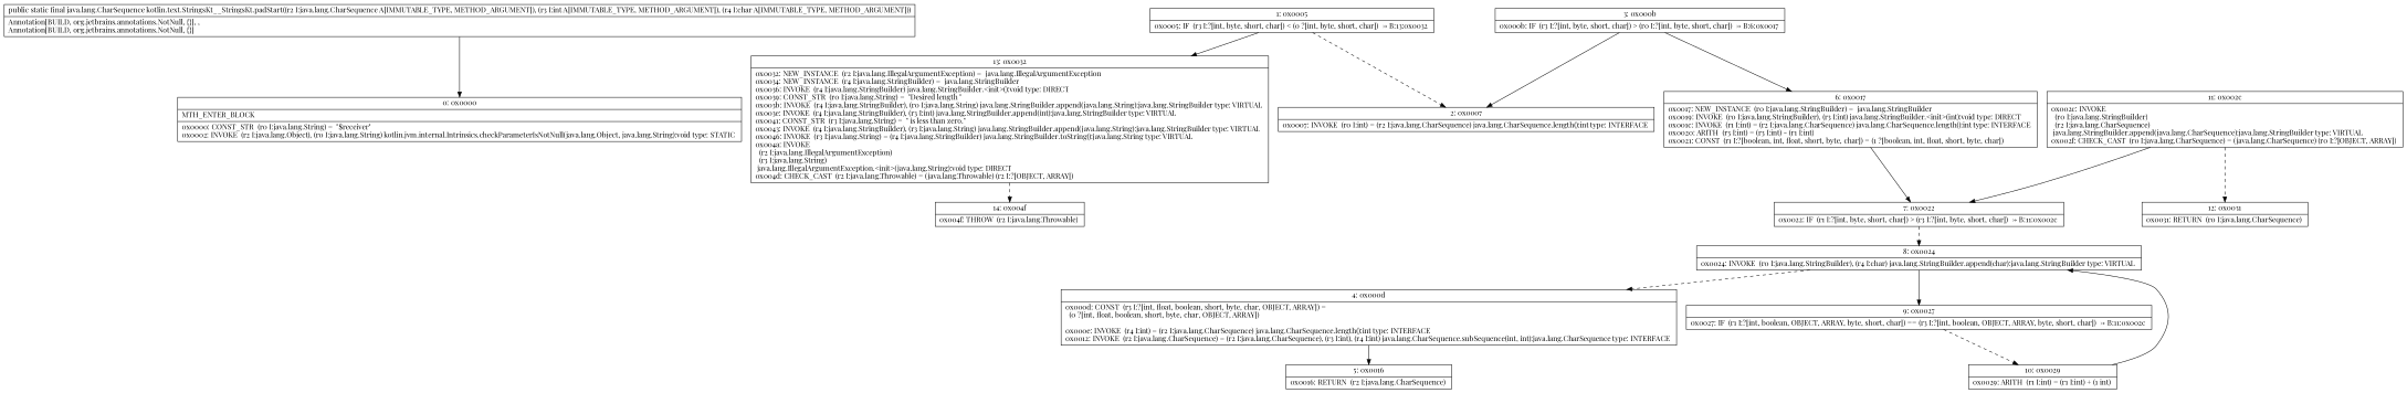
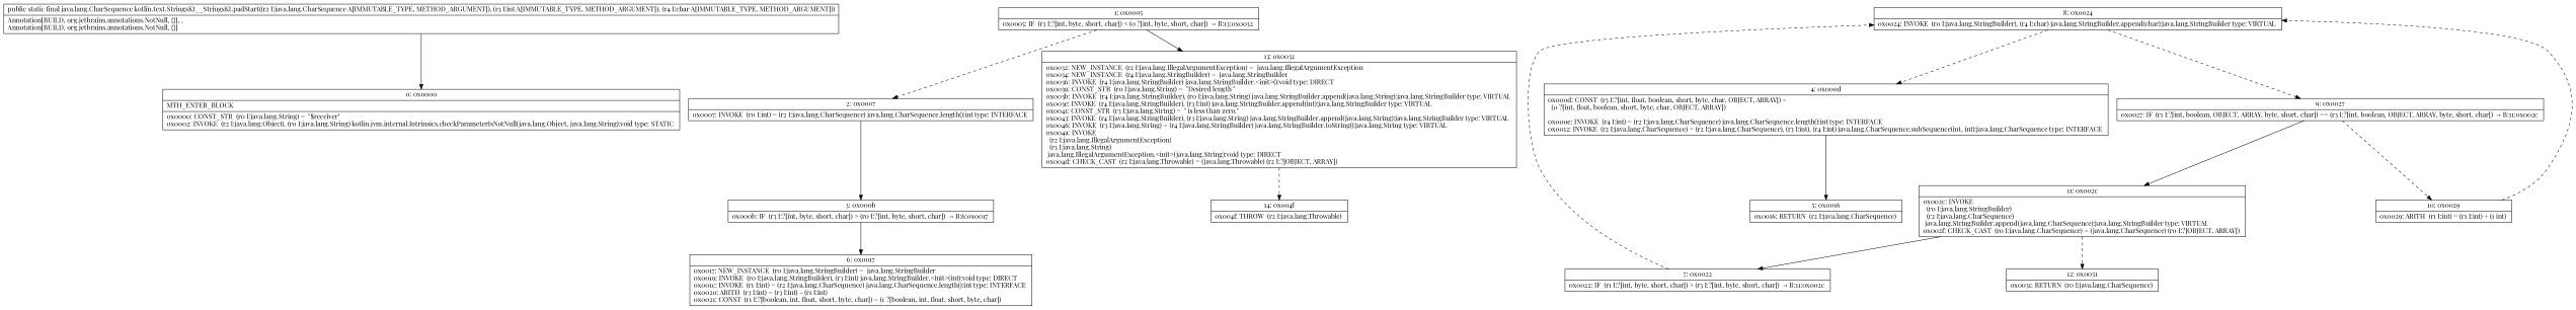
  digraph {
    fontname="Playfair Display"
    node [fontname="Playfair Display" shape=record]
    edge [fontname="Playfair Display"]
    n1 [label="{0\:\ 0x0000|MTH_ENTER_BLOCK\l|0x0000: CONST_STR  (r0 I:java.lang.String) =  \"$receiver\" \l0x0002: INVOKE  (r2 I:java.lang.Object), (r0 I:java.lang.String) kotlin.jvm.internal.Intrinsics.checkParameterIsNotNull(java.lang.Object, java.lang.String):void type: STATIC \l}"]
    n2 [label="{1\:\ 0x0005|0x0005: IF  (r3 I:?[int, byte, short, char]) \< (0 ?[int, byte, short, char])  \-\> B:13:0x0032 \l}"]
    n3 [label="{2\:\ 0x0007|0x0007: INVOKE  (r0 I:int) = (r2 I:java.lang.CharSequence) java.lang.CharSequence.length():int type: INTERFACE \l}"]
    n4 [label="{13\:\ 0x0032|0x0032: NEW_INSTANCE  (r2 I:java.lang.IllegalArgumentException) =  java.lang.IllegalArgumentException \l0x0034: NEW_INSTANCE  (r4 I:java.lang.StringBuilder) =  java.lang.StringBuilder \l0x0036: INVOKE  (r4 I:java.lang.StringBuilder) java.lang.StringBuilder.\<init\>():void type: DIRECT \l0x0039: CONST_STR  (r0 I:java.lang.String) =  \"Desired length \" \l0x003b: INVOKE  (r4 I:java.lang.StringBuilder), (r0 I:java.lang.String) java.lang.StringBuilder.append(java.lang.String):java.lang.StringBuilder type: VIRTUAL \l0x003e: INVOKE  (r4 I:java.lang.StringBuilder), (r3 I:int) java.lang.StringBuilder.append(int):java.lang.StringBuilder type: VIRTUAL \l0x0041: CONST_STR  (r3 I:java.lang.String) =  \" is less than zero.\" \l0x0043: INVOKE  (r4 I:java.lang.StringBuilder), (r3 I:java.lang.String) java.lang.StringBuilder.append(java.lang.String):java.lang.StringBuilder type: VIRTUAL \l0x0046: INVOKE  (r3 I:java.lang.String) = (r4 I:java.lang.StringBuilder) java.lang.StringBuilder.toString():java.lang.String type: VIRTUAL \l0x004a: INVOKE  \l  (r2 I:java.lang.IllegalArgumentException)\l  (r3 I:java.lang.String)\l java.lang.IllegalArgumentException.\<init\>(java.lang.String):void type: DIRECT \l0x004d: CHECK_CAST  (r2 I:java.lang.Throwable) = (java.lang.Throwable) (r2 I:?[OBJECT, ARRAY]) \l}"]
    n5 [label="{3\:\ 0x000b|0x000b: IF  (r3 I:?[int, byte, short, char]) \> (r0 I:?[int, byte, short, char])  \-\> B:6:0x0017 \l}"]
    n6 [label="{14\:\ 0x004f|0x004f: THROW  (r2 I:java.lang.Throwable) \l}"]
    n7 [label="{6\:\ 0x0017|0x0017: NEW_INSTANCE  (r0 I:java.lang.StringBuilder) =  java.lang.StringBuilder \l0x0019: INVOKE  (r0 I:java.lang.StringBuilder), (r3 I:int) java.lang.StringBuilder.\<init\>(int):void type: DIRECT \l0x001c: INVOKE  (r1 I:int) = (r2 I:java.lang.CharSequence) java.lang.CharSequence.length():int type: INTERFACE \l0x0020: ARITH  (r3 I:int) = (r3 I:int) \- (r1 I:int) \l0x0021: CONST  (r1 I:?[boolean, int, float, short, byte, char]) = (1 ?[boolean, int, float, short, byte, char]) \l}"]
    n8 [label="{4\:\ 0x000d|0x000d: CONST  (r3 I:?[int, float, boolean, short, byte, char, OBJECT, ARRAY]) = \l  (0 ?[int, float, boolean, short, byte, char, OBJECT, ARRAY])\l \l0x000e: INVOKE  (r4 I:int) = (r2 I:java.lang.CharSequence) java.lang.CharSequence.length():int type: INTERFACE \l0x0012: INVOKE  (r2 I:java.lang.CharSequence) = (r2 I:java.lang.CharSequence), (r3 I:int), (r4 I:int) java.lang.CharSequence.subSequence(int, int):java.lang.CharSequence type: INTERFACE \l}"]
    n9 [label="{5\:\ 0x0016|0x0016: RETURN  (r2 I:java.lang.CharSequence) \l}"]
    n10 [label="{7\:\ 0x0022|0x0022: IF  (r1 I:?[int, byte, short, char]) \> (r3 I:?[int, byte, short, char])  \-\> B:11:0x002c \l}"]
    n11 [label="{8\:\ 0x0024|0x0024: INVOKE  (r0 I:java.lang.StringBuilder), (r4 I:char) java.lang.StringBuilder.append(char):java.lang.StringBuilder type: VIRTUAL \l}"]
    n12 [label="{9\:\ 0x0027|0x0027: IF  (r1 I:?[int, boolean, OBJECT, ARRAY, byte, short, char]) == (r3 I:?[int, boolean, OBJECT, ARRAY, byte, short, char])  \-\> B:11:0x002c \l}"]
    n13 [label="{11\:\ 0x002c|0x002c: INVOKE  \l  (r0 I:java.lang.StringBuilder)\l  (r2 I:java.lang.CharSequence)\l java.lang.StringBuilder.append(java.lang.CharSequence):java.lang.StringBuilder type: VIRTUAL \l0x002f: CHECK_CAST  (r0 I:java.lang.CharSequence) = (java.lang.CharSequence) (r0 I:?[OBJECT, ARRAY]) \l}"]
    n14 [label="{12\:\ 0x0031|0x0031: RETURN  (r0 I:java.lang.CharSequence) \l}"]
    n15 [label="{10\:\ 0x0029|0x0029: ARITH  (r1 I:int) = (r1 I:int) + (1 int) \l}"]
    n16 [label="{public static final java.lang.CharSequence kotlin.text.StringsKt__StringsKt.padStart((r2 I:java.lang.CharSequence A[IMMUTABLE_TYPE, METHOD_ARGUMENT]), (r3 I:int A[IMMUTABLE_TYPE, METHOD_ARGUMENT]), (r4 I:char A[IMMUTABLE_TYPE, METHOD_ARGUMENT]))  | Annotation[BUILD, org.jetbrains.annotations.NotNull, \{\}], , \lAnnotation[BUILD, org.jetbrains.annotations.NotNull, \{\}]\l}"]
    n2 -> n3 [style=dashed]
    n2 -> n4
-   n5 -> n3
+   n3 -> n5
    n4 -> n6 [style=dashed]
    n5 -> n7
-   n7 -> n10
    n8 -> n9
    n10 -> n11 [style=dashed]
    n11 -> n8 [style=dashed]
-   n11 -> n12
+   n11 -> n12 [style=dashed]
+   n12 -> n13
    n12 -> n15 [style=dashed]
    n13 -> n10
    n13 -> n14 [style=dashed]
-   n15 -> n11
+   n15 -> n11 [style=dashed]
    n16 -> n1
  }
